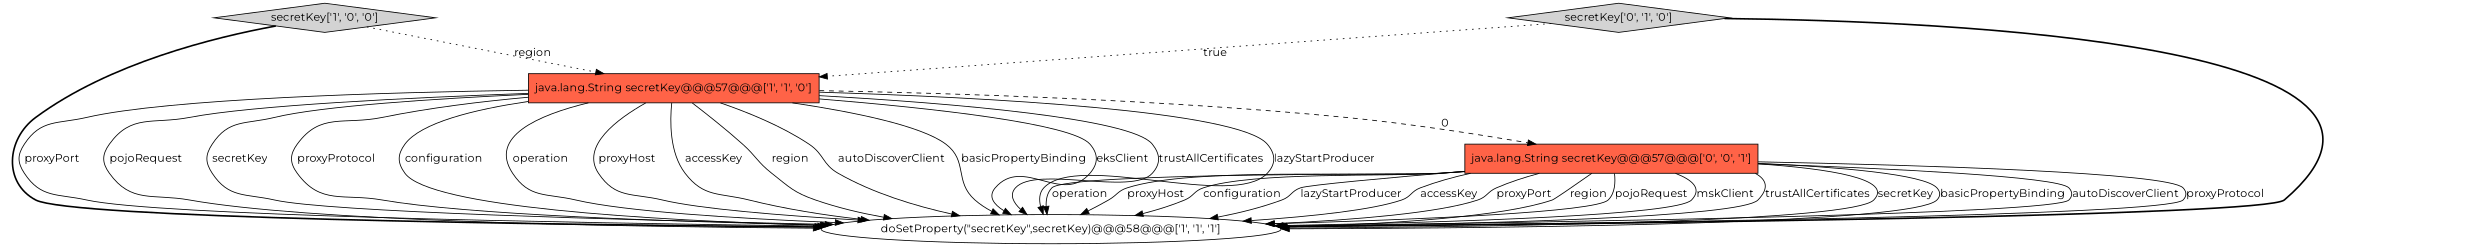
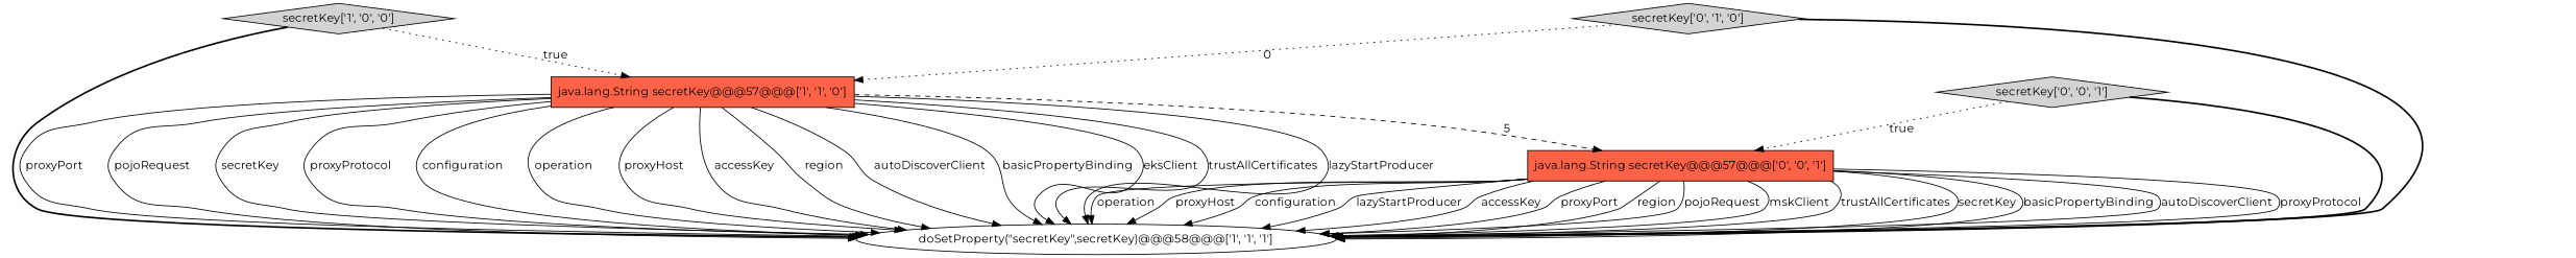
  digraph {
    fontname=Montserrat
    node [fillcolor=lightgray fontname=Montserrat shape=diamond style=filled]
    edge [fontname=Montserrat style=solid]
    n1 [fillcolor=white label="doSetProperty(\"secretKey\",secretKey)@@@58@@@['1', '1', '1']" shape=ellipse]
    n2 [label="secretKey['1', '0', '0']"]
    n3 [fillcolor=tomato label="java.lang.String secretKey@@@57@@@['1', '1', '0']" shape=box]
    n4 [fillcolor=tomato label="java.lang.String secretKey@@@57@@@['0', '0', '1']" shape=box]
+   n5 [label="secretKey['0', '0', '1']"]
    n6 [label="secretKey['0', '1', '0']"]
    n2 -> n1 [style=bold]
-   n2 -> n3 [label=region style=dotted]
+   n2 -> n3 [label=true style=dotted]
    n3 -> n1 [label=proxyPort]
    n3 -> n1 [label=pojoRequest]
    n3 -> n1 [label=secretKey]
    n3 -> n1 [label=proxyProtocol]
    n3 -> n1 [label=configuration]
    n3 -> n1 [label=operation]
    n3 -> n1 [label=proxyHost]
    n3 -> n1 [label=accessKey]
    n3 -> n1 [label=region]
    n3 -> n1 [label=autoDiscoverClient]
    n3 -> n1 [label=basicPropertyBinding]
    n3 -> n1 [label=eksClient]
    n3 -> n1 [label=trustAllCertificates]
    n3 -> n1 [label=lazyStartProducer]
-   n3 -> n4 [label=0 style=dashed]
+   n3 -> n4 [label=5 style=dashed]
    n4 -> n1 [label=operation]
    n4 -> n1 [label=proxyHost]
    n4 -> n1 [label=configuration]
    n4 -> n1 [label=lazyStartProducer]
    n4 -> n1 [label=accessKey]
    n4 -> n1 [label=proxyPort]
    n4 -> n1 [label=region]
    n4 -> n1 [label=pojoRequest]
    n4 -> n1 [label=mskClient]
    n4 -> n1 [label=trustAllCertificates]
    n4 -> n1 [label=secretKey]
    n4 -> n1 [label=basicPropertyBinding]
    n4 -> n1 [label=autoDiscoverClient]
    n4 -> n1 [label=proxyProtocol]
+   n5 -> n1 [style=bold]
+   n5 -> n4 [label=true style=dotted]
    n6 -> n1 [style=bold]
-   n6 -> n3 [label=true style=dotted]
+   n6 -> n3 [label=0 style=dotted]
  }
